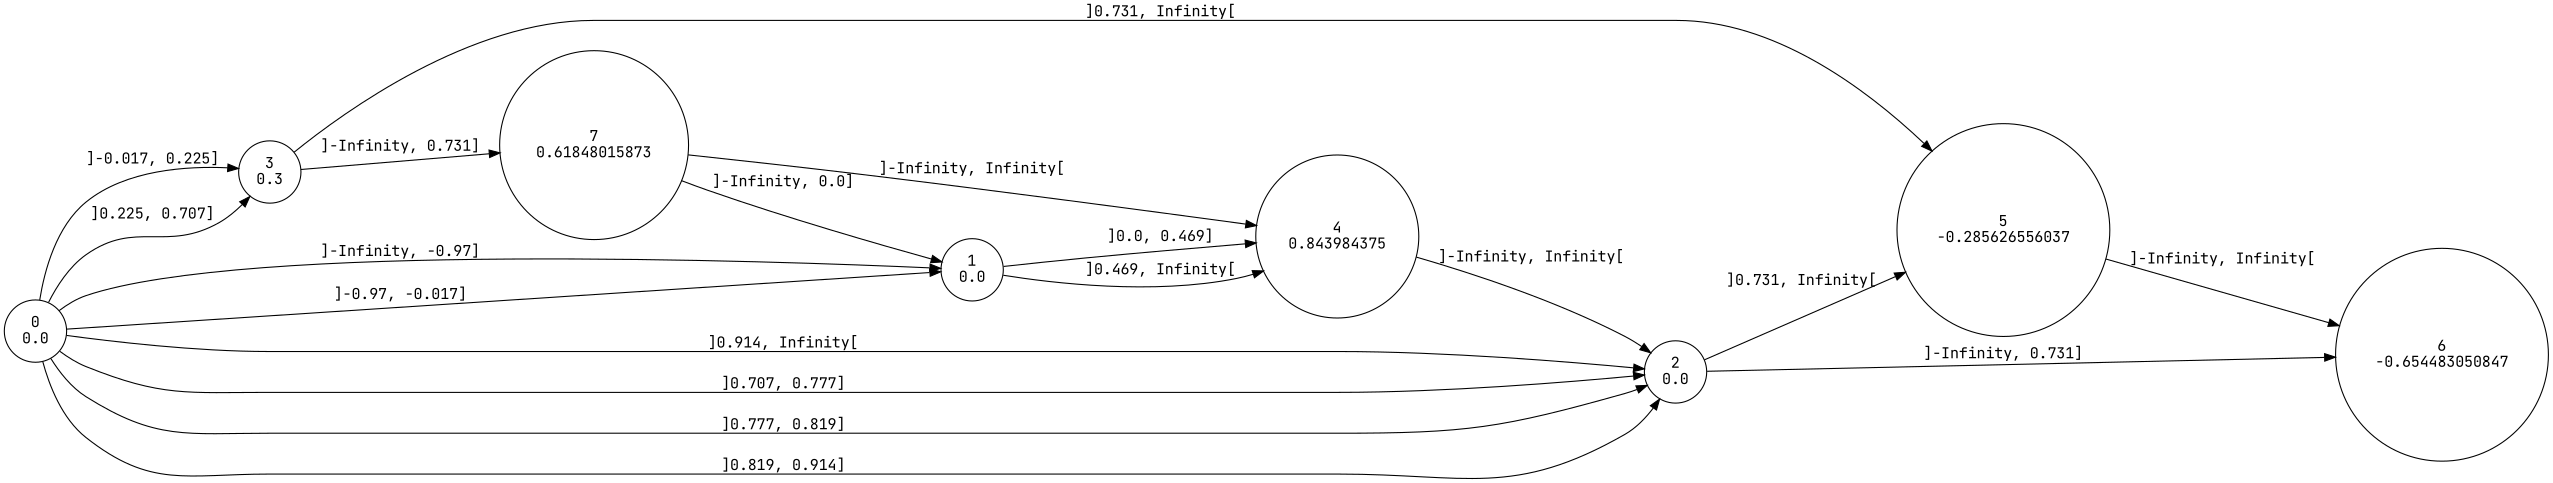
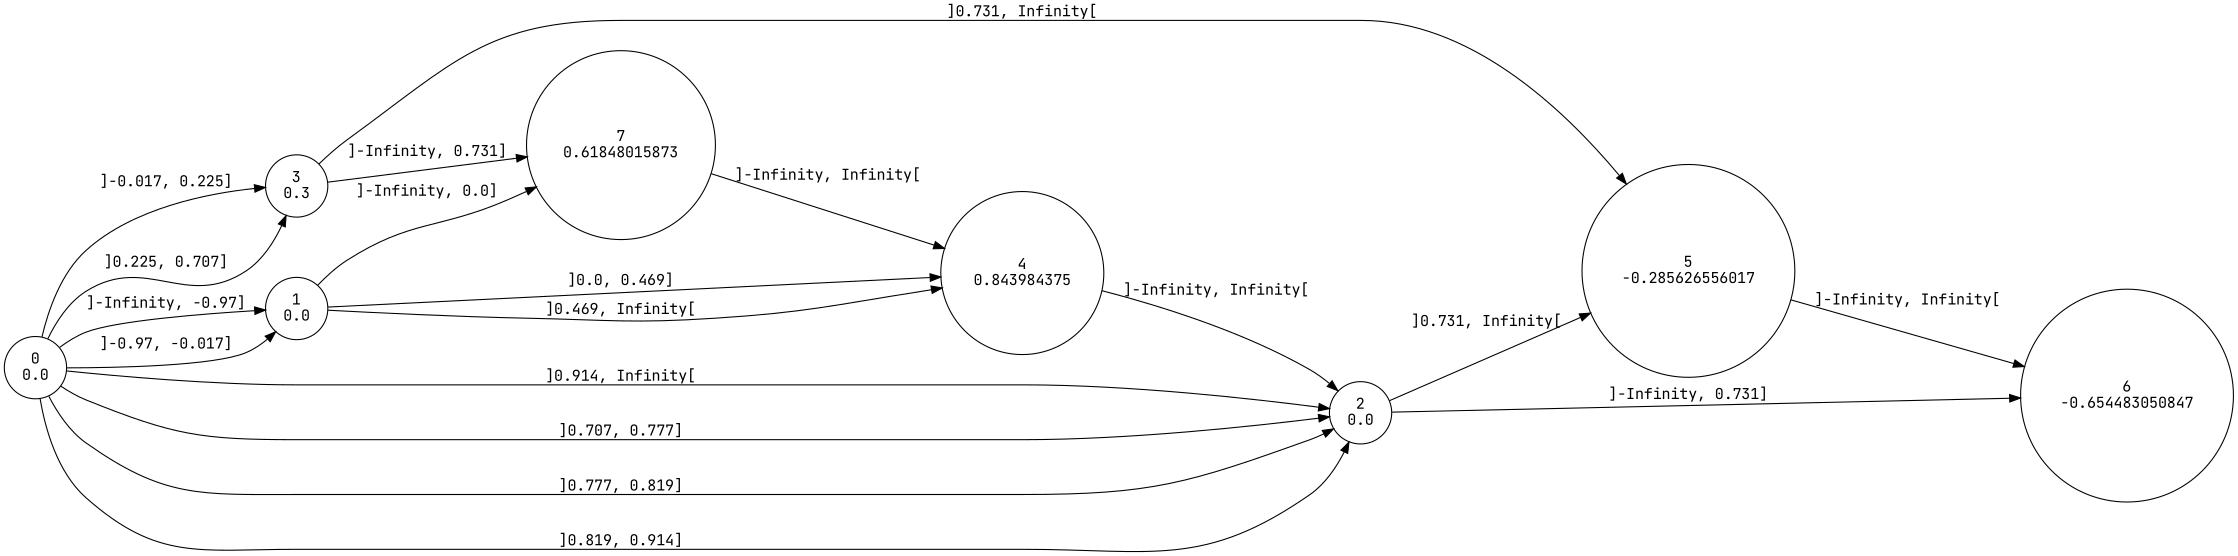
  digraph {
    fontname="JetBrains Mono"
    rankdir=LR
    node [fontname="JetBrains Mono" shape=circle]
    edge [fontname="JetBrains Mono"]
    n1 [label="0\n0.0"]
    n2 [label="1\n0.0"]
    n3 [label="3\n0.3"]
    n4 [label="2\n0.0"]
    n5 [label="7\n0.61848015873"]
    n6 [label="4\n0.843984375"]
-   n7 [label="5\n-0.285626556037"]
+   n7 [label="5\n-0.285626556017"]
    n8 [label="6\n-0.654483050847"]
    n1 -> n2 [label="]-Infinity, -0.97]"]
    n1 -> n2 [label="]-0.97, -0.017]"]
    n1 -> n3 [label="]-0.017, 0.225]"]
    n1 -> n3 [label="]0.225, 0.707]"]
    n1 -> n4 [label="]0.707, 0.777]"]
    n1 -> n4 [label="]0.777, 0.819]"]
    n1 -> n4 [label="]0.819, 0.914]"]
    n1 -> n4 [label="]0.914, Infinity["]
-   n5 -> n2 [label="]-Infinity, 0.0]"]
+   n2 -> n5 [label="]-Infinity, 0.0]"]
    n2 -> n6 [label="]0.0, 0.469]"]
    n2 -> n6 [label="]0.469, Infinity["]
    n3 -> n5 [label="]-Infinity, 0.731]"]
    n3 -> n7 [label="]0.731, Infinity["]
    n4 -> n7 [label="]0.731, Infinity["]
    n4 -> n8 [label="]-Infinity, 0.731]"]
    n5 -> n6 [label="]-Infinity, Infinity["]
    n6 -> n4 [label="]-Infinity, Infinity["]
    n7 -> n8 [label="]-Infinity, Infinity["]
  }
